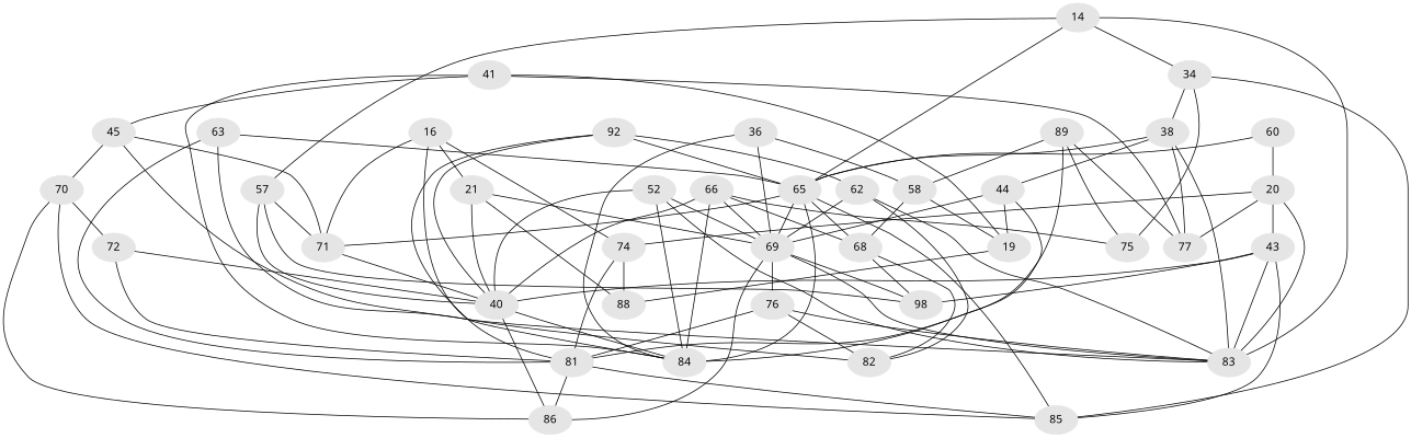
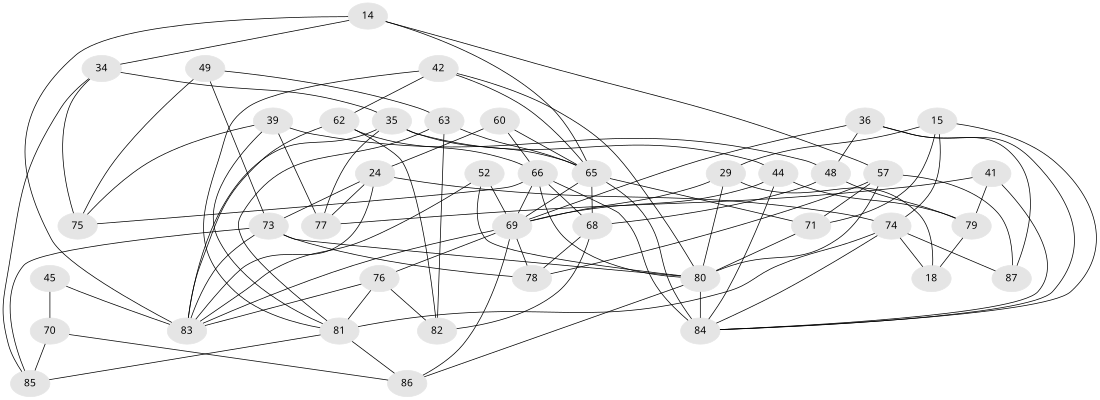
  graph {
    fontname="Noto Sans"
    node [color=gray90 fontname="Noto Sans" style=filled]
    edge [fontname="Noto Sans"]
    14 [super="+11"]
    34
    57 [super="+51"]
    65 [super="+7+46+50"]
    83 [super="+43+53+37"]
-   38 [super="+35"]
+   38 [super="+35" label=35]
    75
    85 [super="+45"]
    71 [super="+32"]
-   80 [super="+2+12+6+40" label=40]
-   78 [label=98]
+   80 [super="+2+12+6+40"]
+   87
+   78
    84 [super="+60+31"]
    69 [super="+33"]
    68 [super="+25"]
-   29 [super="+15" label=21]
-   88
-   16
+   29 [super="+15"]
+   88 [label=18]
+   16 [label=15]
    74 [super="+67"]
    81 [super="+64"]
-   24 [super="+10" label=20]
-   73 [super="+56+55" label=43]
+   24 [super="+10"]
+   73 [super="+56+55"]
    77
    n24 [label=60]
    66 [super="+61+54"]
+   49
    63
    76
    86
    44
    36
-   58
-   79 [label=19]
-   39 [label=89]
+   58 [label=48]
+   79
+   39
    n35 [label=45 super="+21"]
    70
    41
    62 [super="+47"]
    82
-   42 [label=92]
-   72
+   42
    52
    14 -- 34
    14 -- 57
    14 -- 65
    14 -- 83
    34 -- 38
    34 -- 75
    34 -- 85
    57 -- 71
    57 -- 80
+   57 -- 87 [weight=2]
    57 -- 78
-   65 -- 85 [weight=2]
    65 -- 71 [weight=2]
    65 -- 84 [weight=3]
    65 -- 69
    65 -- 68 [weight=2]
    38 -- 65 [weight=2]
    38 -- 83 [weight=3]
    38 -- 77
    38 -- 44
    71 -- 80
    80 -- 84
    80 -- 86
    69 -- 83
    69 -- 78
    69 -- 76
    69 -- 86
    68 -- 78
    68 -- 82
    29 -- 80 [weight=3]
    29 -- 69
    29 -- 88
    16 -- 71
    16 -- 84
    16 -- 29
    16 -- 74
+   74 -- 87
    74 -- 88 [weight=2]
    74 -- 81
    81 -- 85
    81 -- 86
    24 -- 83
    24 -- 74
    24 -- 73
    24 -- 77
    73 -- 83 [weight=2]
    73 -- 85
    73 -- 80 [weight=4]
    73 -- 78
    n24 -- 65
    n24 -- 24 [weight=2]
+   n24 -- 66
    66 -- 75
    66 -- 80 [weight=2]
    66 -- 84 [weight=2]
    66 -- 69
    66 -- 68
+   49 -- 75
+   49 -- 73
+   49 -- 63
    63 -- 65
    63 -- 81
    63 -- 82
    76 -- 83
    76 -- 81
    76 -- 82
    44 -- 84
    44 -- 69
    44 -- 79
+   36 -- 87
    36 -- 84
    36 -- 69
    36 -- 58
    58 -- 68
    58 -- 79
    79 -- 88
    39 -- 75
    39 -- 81
    39 -- 77
    39 -- 58
    n35 -- 83
-   n35 -- 71
    n35 -- 70
    70 -- 85
    70 -- 86
-   70 -- 72
    41 -- 84
    41 -- 77
    41 -- 79
-   41 -- n35
    62 -- 83
-   62 -- 69 [weight=2]
+   62 -- 66 [weight=2]
    62 -- 82
    42 -- 65
    42 -- 80
    42 -- 81
    42 -- 62
-   72 -- 80
-   72 -- 81
    52 -- 83
    52 -- 80
-   52 -- 84
+   74 -- 84
    52 -- 69
  }
